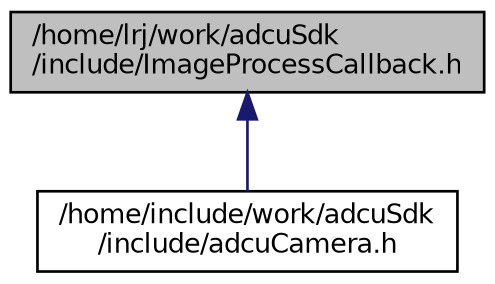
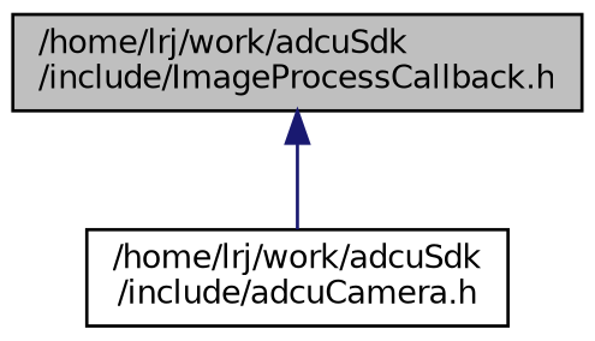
  digraph {
    node [color=black fontname=Helvetica fontsize=10 shape=record style=filled]
    n1 [fillcolor=grey75 fontcolor=black height=0.2 label="/home/lrj/work/adcuSdk\l/include/ImageProcessCallback.h" width=0.4]
-   n2 [fillcolor=white height=0.2 label="/home/include/work/adcuSdk\l/include/adcuCamera.h" width=0.4]
+   n2 [fillcolor=white height=0.2 label="/home/lrj/work/adcuSdk\l/include/adcuCamera.h" width=0.4]
    n1 -> n2 [color=midnightblue dir=back fontname=Helvetica fontsize=10 labelfontname=Helvetica labelfontsize=10 style=solid]
  }
